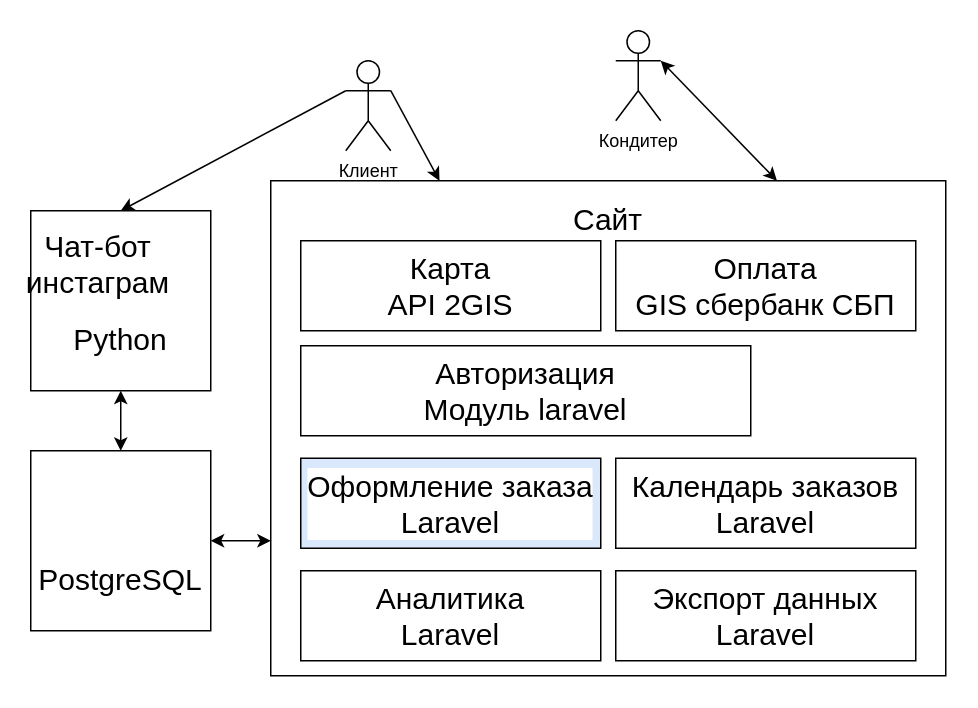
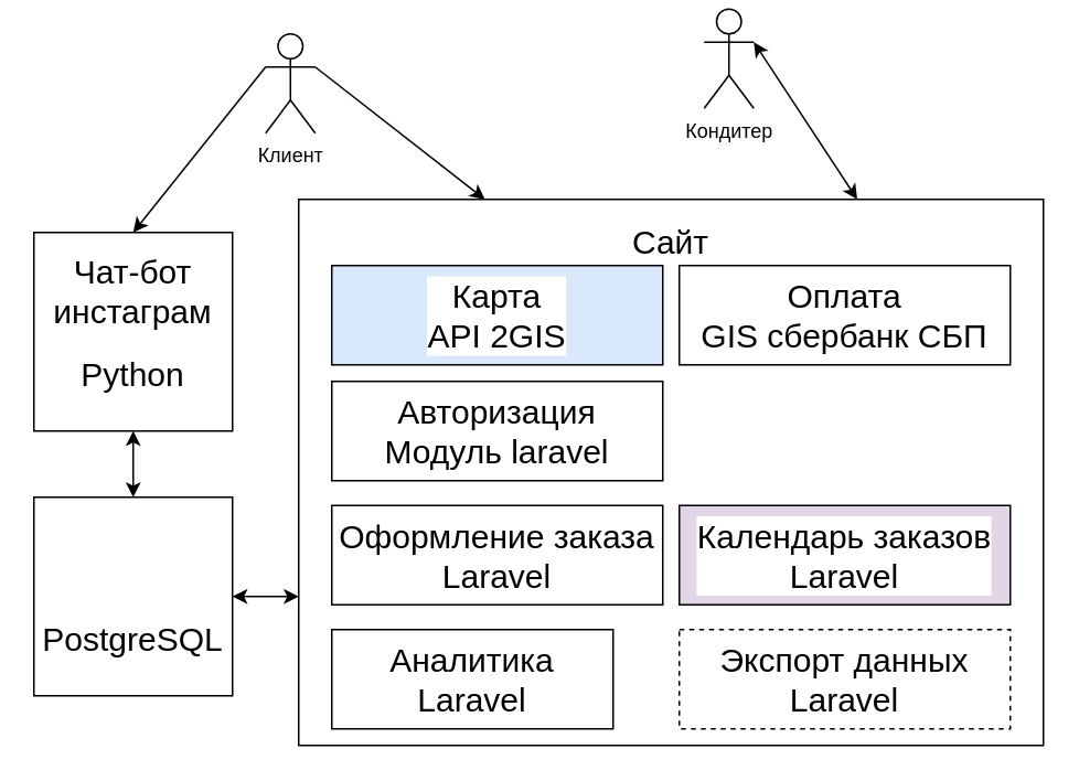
  <mxCell id="0" />
  <mxCell id="1" parent="0" />
  <mxCell id="2" value="" style="rounded=0;whiteSpace=wrap;html=1;" parent="1" vertex="1"><mxGeometry x="180" y="120" width="450" height="330" as="geometry" /></mxCell>
  <mxCell id="3" value="Сайт" style="text;html=1;strokeColor=none;fillColor=none;align=center;verticalAlign=middle;whiteSpace=wrap;rounded=0;fontSize=20;" parent="1" vertex="1"><mxGeometry x="375" y="130" width="60" height="30" as="geometry" /></mxCell>
  <mxCell id="4" value="" style="rounded=0;whiteSpace=wrap;html=1;" parent="1" vertex="1"><mxGeometry x="20" y="140" width="120" height="120" as="geometry" /></mxCell>
- <mxCell id="5" value="Чат-бот инстаграм" style="text;html=1;strokeColor=none;fillColor=none;align=center;verticalAlign=middle;whiteSpace=wrap;rounded=0;fontSize=20;" parent="1" vertex="1"><mxGeometry x="35" y="160" width="60" height="30" as="geometry" /></mxCell>
+ <mxCell id="5" value="Чат-бот инстаграм" style="text;html=1;strokeColor=none;fillColor=none;align=center;verticalAlign=middle;whiteSpace=wrap;rounded=0;fontSize=20;" parent="1" vertex="1"><mxGeometry x="50" y="160" width="60" height="30" as="geometry" /></mxCell>
  <mxCell id="6" value="" style="rounded=0;whiteSpace=wrap;html=1;" parent="1" vertex="1"><mxGeometry x="20" y="300" width="120" height="120" as="geometry" /></mxCell>
  <mxCell id="7" value="" style="endArrow=classic;startArrow=classic;html=1;rounded=0;fontSize=20;entryX=0.5;entryY=1;entryDx=0;entryDy=0;exitX=0.5;exitY=0;exitDx=0;exitDy=0;" parent="1" source="6" target="4" edge="1"><mxGeometry width="50" height="50" relative="1" as="geometry"><mxPoint x="-50" y="340" as="sourcePoint" /><mxPoint x="0" y="290" as="targetPoint" /></mxGeometry></mxCell>
  <mxCell id="8" value="" style="endArrow=classic;startArrow=classic;html=1;rounded=0;fontSize=20;exitX=1;exitY=0.5;exitDx=0;exitDy=0;" parent="1" source="6" edge="1"><mxGeometry width="50" height="50" relative="1" as="geometry"><mxPoint x="220" y="450" as="sourcePoint" /><mxPoint x="180" y="360" as="targetPoint" /></mxGeometry></mxCell>
  <mxCell id="9" value="PostgreSQL" style="text;html=1;strokeColor=none;fillColor=none;align=center;verticalAlign=middle;whiteSpace=wrap;rounded=0;fontSize=20;" parent="1" vertex="1"><mxGeometry x="50" y="370" width="60" height="30" as="geometry" /></mxCell>
  <mxCell id="10" value="Python" style="text;html=1;strokeColor=none;fillColor=none;align=center;verticalAlign=middle;whiteSpace=wrap;rounded=0;fontSize=20;" parent="1" vertex="1"><mxGeometry x="50" y="210" width="60" height="30" as="geometry" /></mxCell>
- <mxCell id="11" value="Оформление заказа&lt;br&gt;Laravel" style="rounded=0;whiteSpace=wrap;html=1;labelBackgroundColor=default;fontSize=20;fillColor=#dae8fc;" parent="1" vertex="1"><mxGeometry x="200" y="305" width="200" height="60" as="geometry" /></mxCell>
+ <mxCell id="11" value="Оформление заказа&lt;br&gt;Laravel" style="rounded=0;whiteSpace=wrap;html=1;labelBackgroundColor=default;fontSize=20;" parent="1" vertex="1"><mxGeometry x="200" y="305" width="200" height="60" as="geometry" /></mxCell>
  <mxCell id="12" value="Оплата&lt;br&gt;GIS сбербанк СБП" style="rounded=0;whiteSpace=wrap;html=1;fontSize=20;labelBackgroundColor=default;" parent="1" vertex="1"><mxGeometry x="410" y="160" width="200" height="60" as="geometry" /></mxCell>
- <mxCell id="13" value="Карта&lt;br&gt;API 2GIS" style="rounded=0;whiteSpace=wrap;html=1;labelBackgroundColor=default;fontSize=20;" parent="1" vertex="1"><mxGeometry x="200" y="160" width="200" height="60" as="geometry" /></mxCell>
- <mxCell id="14" value="Авторизация&lt;br&gt;Модуль laravel" style="rounded=0;whiteSpace=wrap;html=1;fontSize=20;" parent="1" vertex="1"><mxGeometry x="200" y="230" width="300" height="60" as="geometry" /></mxCell>
- <mxCell id="15" value="Календарь заказов&lt;br&gt;Laravel" style="rounded=0;whiteSpace=wrap;html=1;labelBackgroundColor=default;fontSize=20;" parent="1" vertex="1"><mxGeometry x="410" y="305" width="200" height="60" as="geometry" /></mxCell>
- <mxCell id="16" value="Аналитика&lt;br&gt;Laravel" style="rounded=0;whiteSpace=wrap;html=1;labelBackgroundColor=default;fontSize=20;" parent="1" vertex="1"><mxGeometry x="200" y="380" width="200" height="60" as="geometry" /></mxCell>
- <mxCell id="17" value="Экспорт данных&lt;br&gt;Laravel" style="rounded=0;whiteSpace=wrap;html=1;labelBackgroundColor=default;fontSize=20;" parent="1" vertex="1"><mxGeometry x="410" y="380" width="200" height="60" as="geometry" /></mxCell>
- <mxCell id="18" value="Клиент" style="shape=umlActor;verticalLabelPosition=bottom;verticalAlign=top;html=1;outlineConnect=0;" vertex="1" parent="1"><mxGeometry x="230" y="40" width="30" height="60" as="geometry" /></mxCell>
+ <mxCell id="13" value="Карта&lt;br&gt;API 2GIS" style="rounded=0;whiteSpace=wrap;html=1;labelBackgroundColor=default;fontSize=20;fillColor=#dae8fc;" parent="1" vertex="1"><mxGeometry x="200" y="160" width="200" height="60" as="geometry" /></mxCell>
+ <mxCell id="14" value="Авторизация&lt;br&gt;Модуль laravel" style="rounded=0;whiteSpace=wrap;html=1;fontSize=20;" parent="1" vertex="1"><mxGeometry x="200" y="230" width="200" height="60" as="geometry" /></mxCell>
+ <mxCell id="15" value="Календарь заказов&lt;br&gt;Laravel" style="rounded=0;whiteSpace=wrap;html=1;labelBackgroundColor=default;fontSize=20;fillColor=#e1d5e7;" parent="1" vertex="1"><mxGeometry x="410" y="305" width="200" height="60" as="geometry" /></mxCell>
+ <mxCell id="16" value="Аналитика&lt;br&gt;Laravel" style="rounded=0;whiteSpace=wrap;html=1;labelBackgroundColor=default;fontSize=20;" parent="1" vertex="1"><mxGeometry x="200" y="380" width="170" height="60" as="geometry" /></mxCell>
+ <mxCell id="17" value="Экспорт данных&lt;br&gt;Laravel" style="rounded=0;whiteSpace=wrap;html=1;labelBackgroundColor=default;fontSize=20;dashed=1;" parent="1" vertex="1"><mxGeometry x="410" y="380" width="200" height="60" as="geometry" /></mxCell>
+ <mxCell id="18" value="Клиент" style="shape=umlActor;verticalLabelPosition=bottom;verticalAlign=top;html=1;outlineConnect=0;" vertex="1" parent="1"><mxGeometry x="160" y="20" width="30" height="60" as="geometry" /></mxCell>
  <mxCell id="19" value="" style="endArrow=classic;html=1;rounded=0;exitX=0;exitY=0.333;exitDx=0;exitDy=0;exitPerimeter=0;entryX=0.5;entryY=0;entryDx=0;entryDy=0;" edge="1" parent="1" source="18" target="4"><mxGeometry width="50" height="50" relative="1" as="geometry"><mxPoint x="-80" y="370" as="sourcePoint" /><mxPoint x="-30" y="320" as="targetPoint" /></mxGeometry></mxCell>
  <mxCell id="20" value="" style="endArrow=classic;html=1;rounded=0;exitX=1;exitY=0.333;exitDx=0;exitDy=0;exitPerimeter=0;entryX=0.25;entryY=0;entryDx=0;entryDy=0;" edge="1" parent="1" source="18" target="2"><mxGeometry width="50" height="50" relative="1" as="geometry"><mxPoint x="370" y="60" as="sourcePoint" /><mxPoint x="420" y="10" as="targetPoint" /></mxGeometry></mxCell>
- <mxCell id="21" value="Кондитер" style="shape=umlActor;verticalLabelPosition=bottom;verticalAlign=top;html=1;outlineConnect=0;" vertex="1" parent="1"><mxGeometry x="410" y="20" width="30" height="60" as="geometry" /></mxCell>
+ <mxCell id="21" value="Кондитер" style="shape=umlActor;verticalLabelPosition=bottom;verticalAlign=top;html=1;outlineConnect=0;" vertex="1" parent="1"><mxGeometry x="425" y="5" width="30" height="60" as="geometry" /></mxCell>
  <mxCell id="22" value="" style="endArrow=classic;startArrow=classic;html=1;rounded=0;entryX=1;entryY=0.333;entryDx=0;entryDy=0;entryPerimeter=0;exitX=0.75;exitY=0;exitDx=0;exitDy=0;" edge="1" parent="1" source="2" target="21"><mxGeometry width="50" height="50" relative="1" as="geometry"><mxPoint x="500" y="80" as="sourcePoint" /><mxPoint x="550" y="30" as="targetPoint" /><Array as="points" /></mxGeometry></mxCell>
